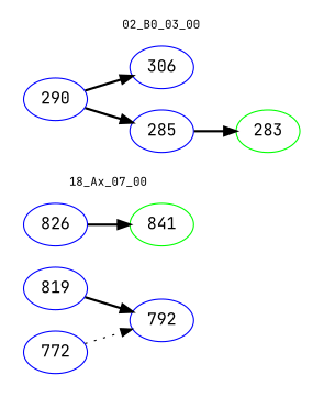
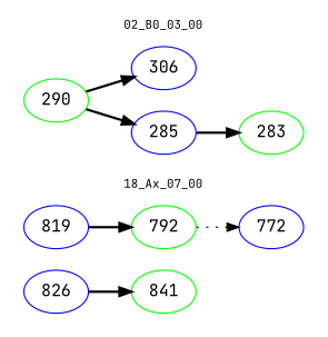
  digraph {
    fontname="JetBrains Mono"
    rankdir=LR
    node [color=blue fontname="JetBrains Mono"]
    edge [color=black fontname="JetBrains Mono" style=bold]
    n1 [label=819]
-   n2 [label=792]
+   n2 [color=green label=792]
    n3 [label=826]
    n4 [label=772]
    n5 [color=green label=841]
-   n6 [label=290]
+   n6 [color=green label=290]
    n7 [label=285]
    n8 [label=306]
    n9 [color=green label=283]
    subgraph cluster_1 {
      color=white
      fontsize=10
      label="18_Ax_07_00"
      n1
      n2
      n3
      n4
      n5
    }
    subgraph cluster_2 {
      color=white
      fontsize=10
      label="02_B0_03_00"
      n6
      n7
      n8
      n9
    }
    n1 -> n2
-   n4 -> n2 [style=dotted]
+   n2 -> n4 [style=dotted]
    n3 -> n5
    n6 -> n7
    n6 -> n8
    n7 -> n9
  }
